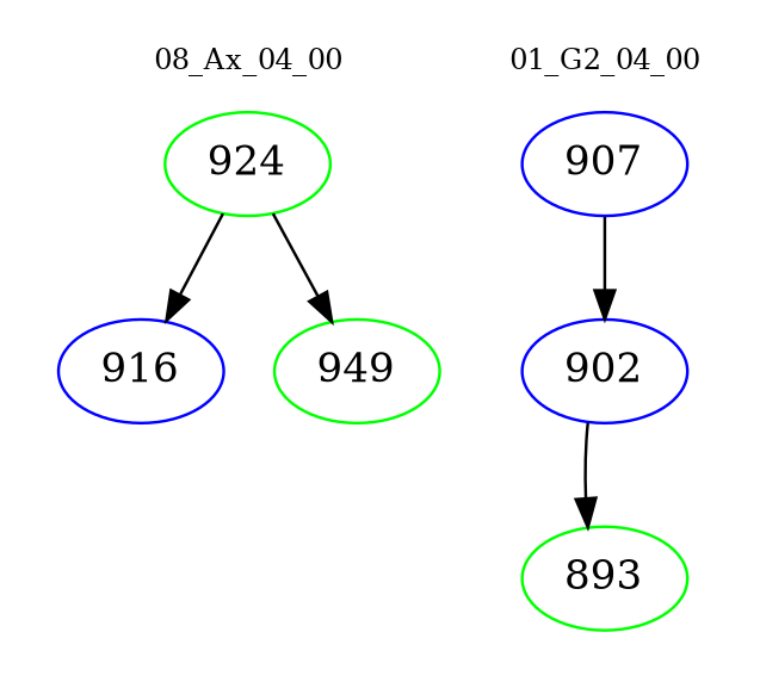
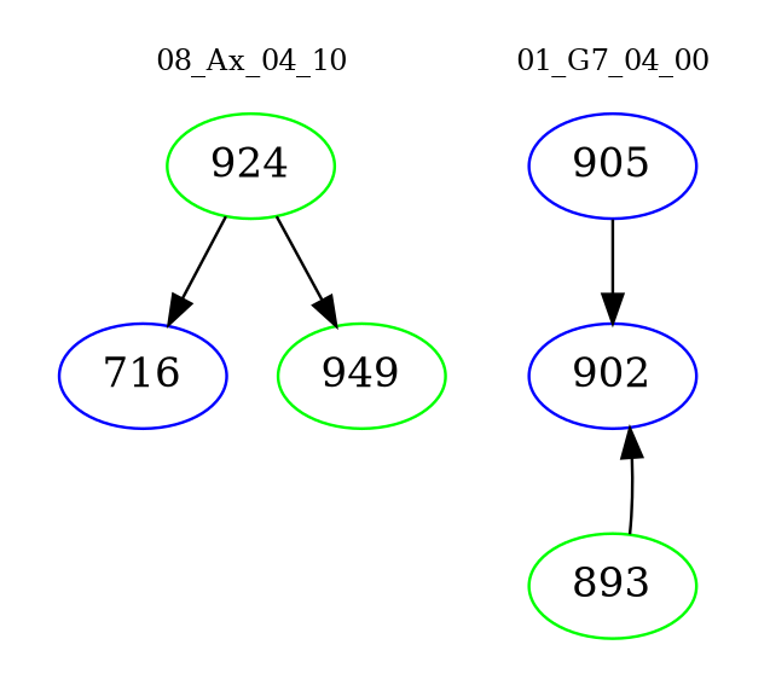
  digraph {
    node [color=green]
    edge [color=black]
    n1 [label=924]
-   n2 [color=blue label=916]
+   n2 [color=blue label=716]
    n3 [label=949]
    n4 [color=blue label=902]
    n5 [label=893]
-   n6 [color=blue label=907]
+   n6 [color=blue label=905]
    subgraph cluster_1 {
      color=white
      fontsize=10
-     label="08_Ax_04_00"
+     label="08_Ax_04_10"
      n1
      n2
      n3
    }
    subgraph cluster_2 {
      color=white
      fontsize=10
-     label="01_G2_04_00"
+     label="01_G7_04_00"
      n4
      n5
      n6
    }
    n1 -> n2
    n1 -> n3
-   n4 -> n5
+   n5 -> n4
    n6 -> n4
  }
